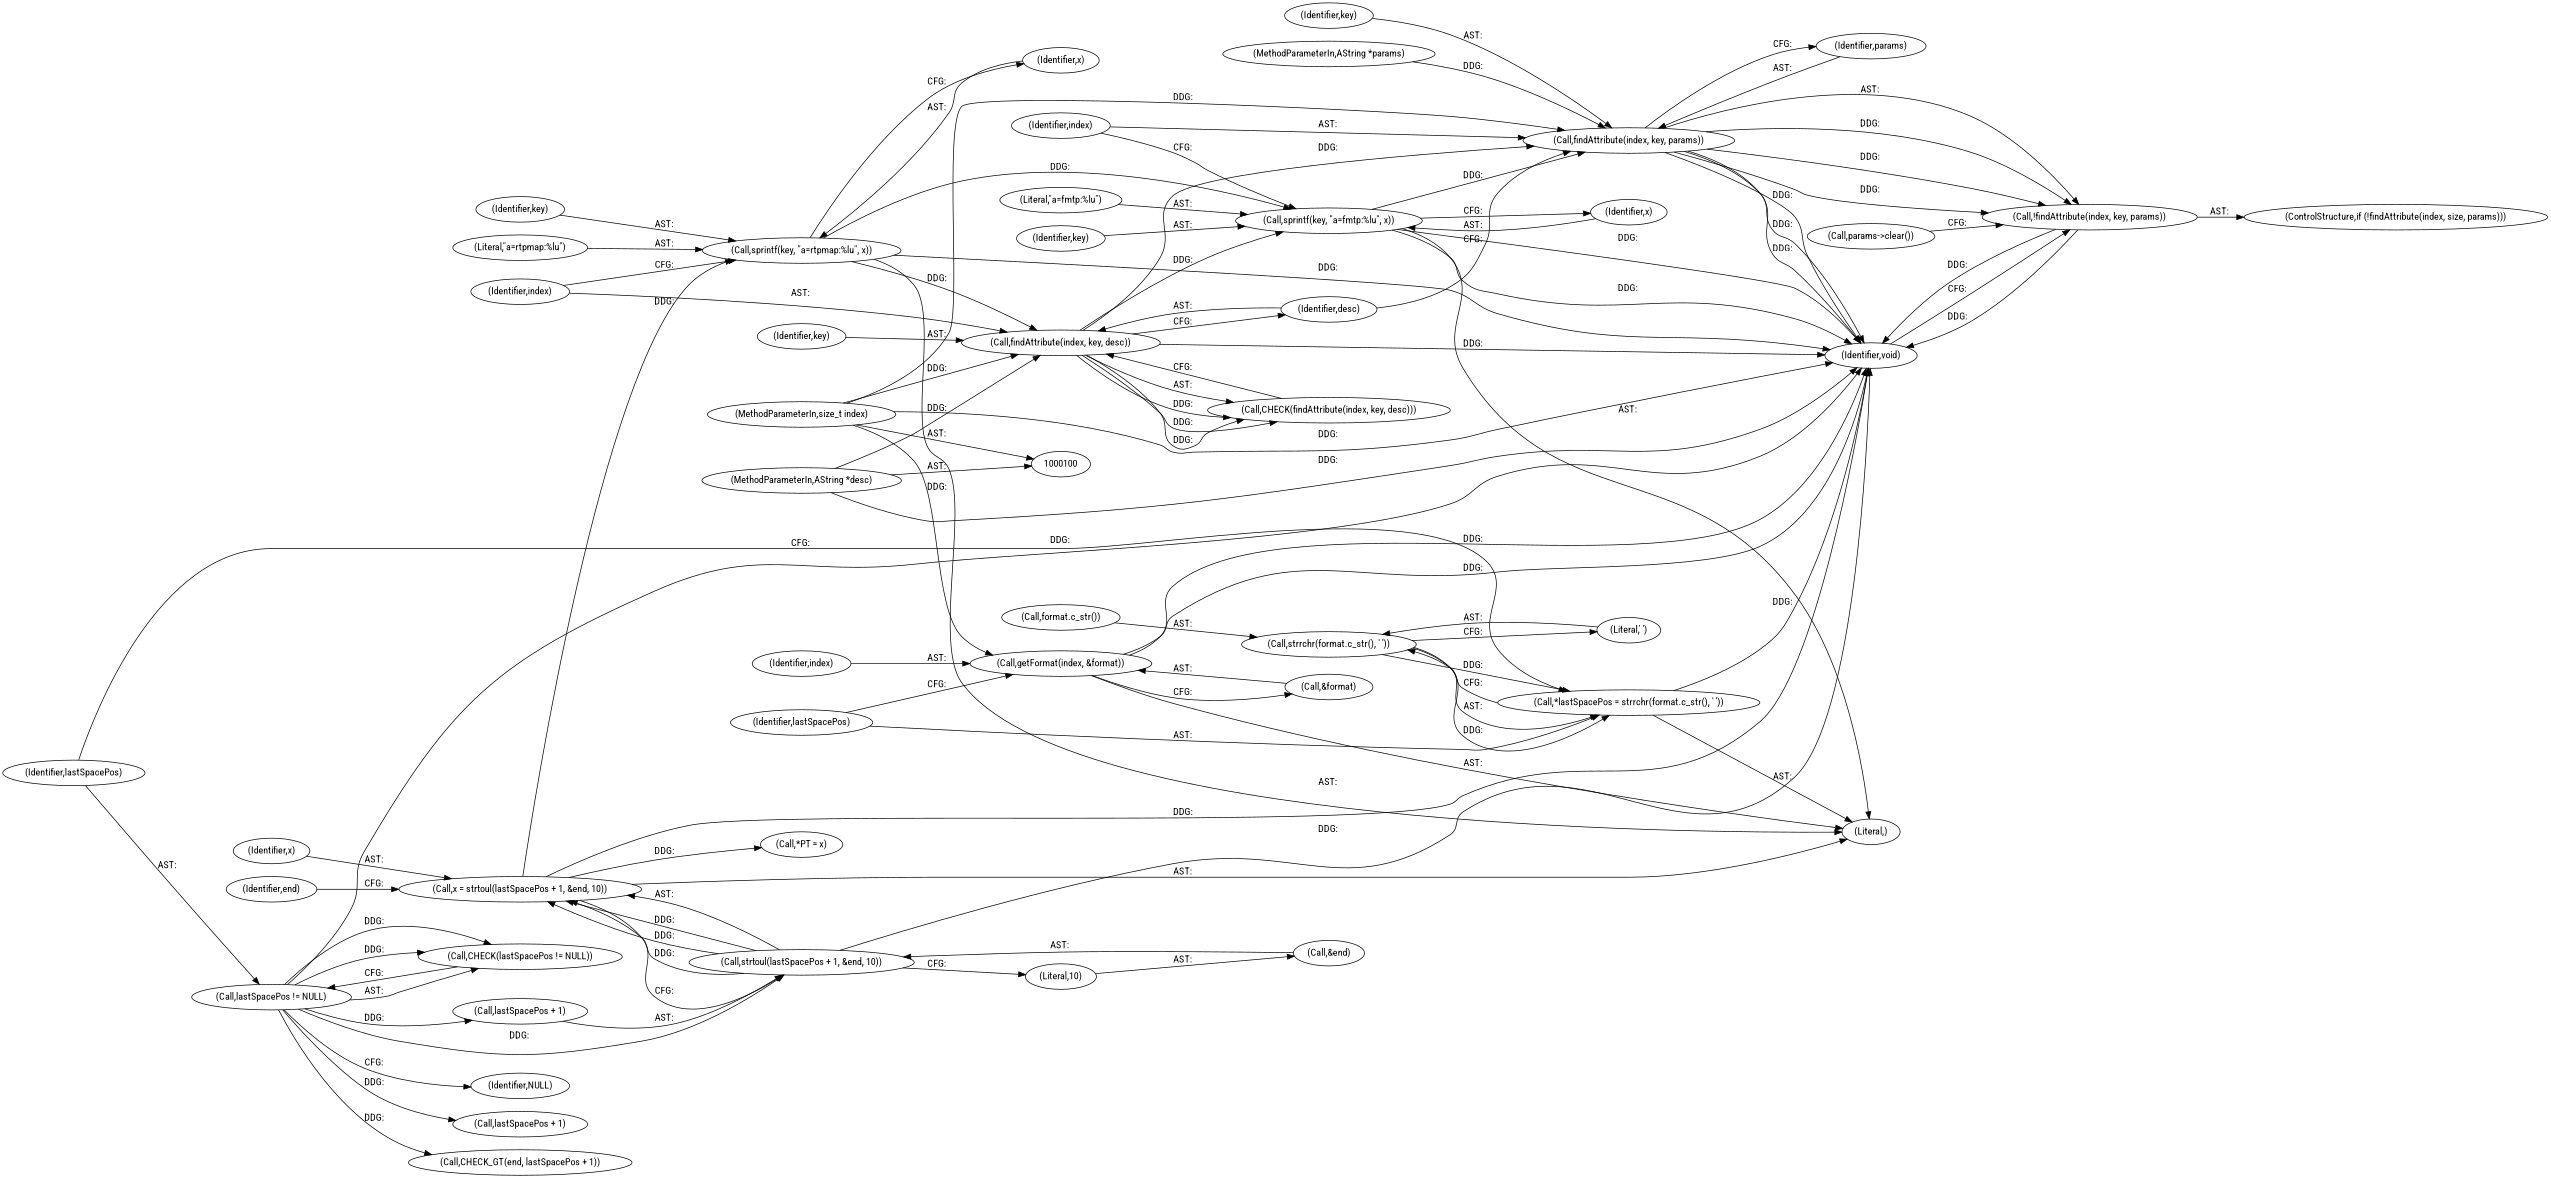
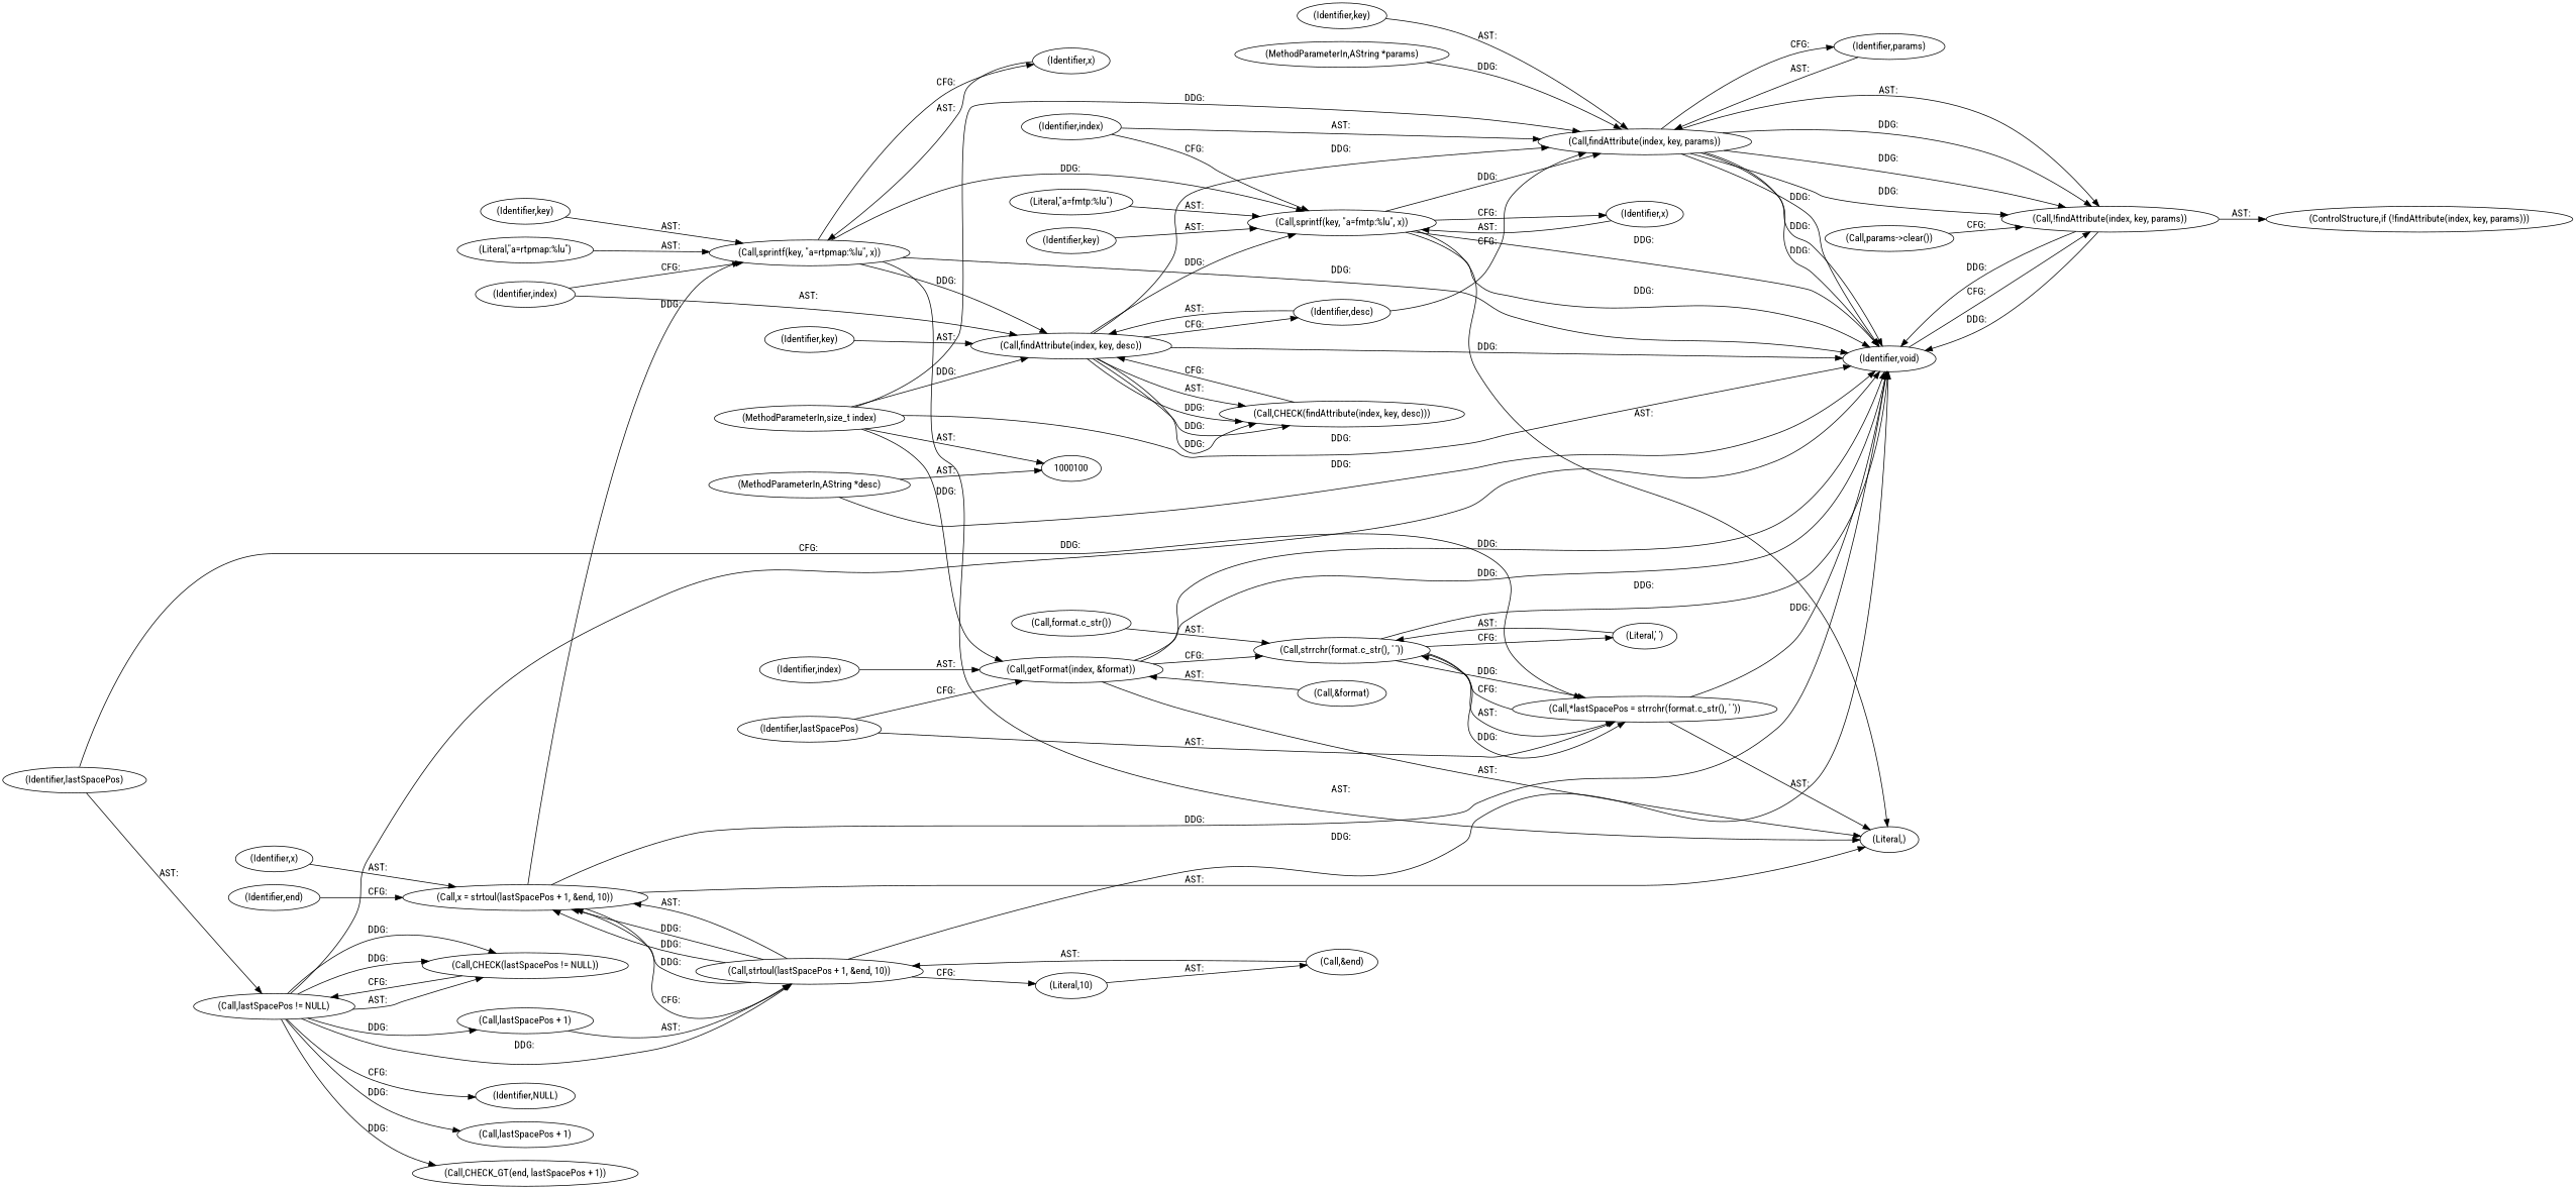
  digraph {
    fontname="Roboto Condensed"
    rankdir=LR
    node [fontname="Roboto Condensed"]
    edge [fontname="Roboto Condensed"]
    n1 [label="(Call,sprintf(key, \"a=fmtp:%lu\", x))"]
    n2 [label="(Call,findAttribute(index, key, params))"]
    n3 [label="(Identifier,void)"]
    n4 [label="(Literal,)"]
    n5 [label="(Identifier,x)"]
    n6 [label="(Call,!findAttribute(index, key, params))"]
    n7 [label="(Identifier,params)"]
    n8 [label="(Call,findAttribute(index, key, desc))"]
    n9 [label="(Call,CHECK(findAttribute(index, key, desc)))"]
    n10 [label="(Identifier,desc)"]
    n11 [label="(Call,getFormat(index, &format))"]
    n12 [label="(Call,&format)"]
    n13 [label="(MethodParameterIn,size_t index)"]
    1000100
    n15 [label="(Call,sprintf(key, \"a=rtpmap:%lu\", x))"]
    n16 [label="(Identifier,x)"]
    n17 [label="(Call,x = strtoul(lastSpacePos + 1, &end, 10))"]
    n18 [label="(Call,strtoul(lastSpacePos + 1, &end, 10))"]
-   n19 [label="(Call,*PT = x)"]
    n20 [label="(Literal,10)"]
    n21 [label="(Call,&end)"]
    n22 [label="(Call,lastSpacePos != NULL)"]
    n23 [label="(Identifier,NULL)"]
    n24 [label="(Call,lastSpacePos + 1)"]
    n25 [label="(Call,lastSpacePos + 1)"]
    n26 [label="(Call,CHECK_GT(end, lastSpacePos + 1))"]
    n27 [label="(Call,CHECK(lastSpacePos != NULL))"]
    n28 [label="(Call,*lastSpacePos = strrchr(format.c_str(), ' '))"]
    n29 [label="(Call,strrchr(format.c_str(), ' '))"]
    n30 [label="(Literal,' ')"]
    n31 [label="(MethodParameterIn,AString *desc)"]
-   n32 [label="(ControlStructure,if (!findAttribute(index, size, params)))"]
+   n32 [label="(ControlStructure,if (!findAttribute(index, key, params)))"]
    n33 [label="(Identifier,key)"]
    n34 [label="(Literal,\"a=fmtp:%lu\")"]
    n35 [label="(Identifier,index)"]
    n36 [label="(Identifier,end)"]
    n37 [label="(Literal,\"a=rtpmap:%lu\")"]
    n38 [label="(Identifier,index)"]
    n39 [label="(Identifier,key)"]
    n40 [label="(Call,params->clear())"]
    n41 [label="(Identifier,key)"]
    n42 [label="(Identifier,lastSpacePos)"]
    n43 [label="(Identifier,x)"]
    n44 [label="(Identifier,lastSpacePos)"]
    n45 [label="(Call,format.c_str())"]
    n46 [label="(MethodParameterIn,AString *params)"]
    n47 [label="(Identifier,key)"]
    n48 [label="(Identifier,index)"]
    n1 -> n2 [label="DDG: "]
    n1 -> n3 [label="DDG: "]
    n1 -> n3 [label="DDG: "]
    n1 -> n4 [label="AST: "]
    n1 -> n5 [label="CFG: "]
    n2 -> n3 [label="DDG: "]
    n2 -> n3 [label="DDG: "]
    n2 -> n3 [label="DDG: "]
    n2 -> n6 [label="AST: "]
    n2 -> n6 [label="DDG: "]
    n2 -> n6 [label="DDG: "]
    n2 -> n6 [label="DDG: "]
    n2 -> n7 [label="CFG: "]
    n3 -> n6 [label="CFG: "]
    n5 -> n1 [label="AST: "]
    n6 -> n3 [label="DDG: "]
    n6 -> n3 [label="DDG: "]
    n6 -> n32 [label="AST: "]
    n7 -> n2 [label="AST: "]
    n8 -> n1 [label="DDG: "]
    n8 -> n2 [label="DDG: "]
    n8 -> n3 [label="DDG: "]
    n8 -> n9 [label="AST: "]
    n8 -> n9 [label="DDG: "]
    n8 -> n9 [label="DDG: "]
    n8 -> n9 [label="DDG: "]
    n8 -> n10 [label="CFG: "]
    n9 -> n8 [label="CFG: "]
    n10 -> n2 [label="CFG: "]
    n10 -> n8 [label="AST: "]
    n11 -> n3 [label="DDG: "]
    n11 -> n3 [label="DDG: "]
    n11 -> n4 [label="AST: "]
-   n11 -> n12 [label="CFG: "]
+   n11 -> n29 [label="CFG: "]
    n12 -> n11 [label="AST: "]
    n13 -> n2 [label="DDG: "]
    n13 -> n3 [label="DDG: "]
    n13 -> n8 [label="DDG: "]
    n13 -> n11 [label="DDG: "]
    n13 -> 1000100 [label="AST: "]
    n15 -> n1 [label="DDG: "]
    n15 -> n3 [label="DDG: "]
    n15 -> n4 [label="AST: "]
    n15 -> n8 [label="DDG: "]
    n15 -> n16 [label="CFG: "]
    n16 -> n15 [label="AST: "]
    n17 -> n3 [label="DDG: "]
    n17 -> n4 [label="AST: "]
    n17 -> n15 [label="DDG: "]
    n17 -> n18 [label="CFG: "]
-   n17 -> n19 [label="DDG: "]
    n18 -> n3 [label="DDG: "]
    n18 -> n17 [label="AST: "]
    n18 -> n17 [label="DDG: "]
    n18 -> n17 [label="DDG: "]
    n18 -> n17 [label="DDG: "]
    n18 -> n20 [label="CFG: "]
    n20 -> n21 [label="AST: "]
    n21 -> n18 [label="AST: "]
    n22 -> n3 [label="DDG: "]
    n22 -> n18 [label="DDG: "]
    n22 -> n23 [label="CFG: "]
    n22 -> n24 [label="DDG: "]
    n22 -> n25 [label="DDG: "]
    n22 -> n26 [label="DDG: "]
    n22 -> n27 [label="AST: "]
    n22 -> n27 [label="DDG: "]
    n22 -> n27 [label="DDG: "]
    n25 -> n18 [label="AST: "]
    n27 -> n22 [label="CFG: "]
    n28 -> n3 [label="DDG: "]
    n28 -> n4 [label="AST: "]
    n28 -> n29 [label="CFG: "]
+   n29 -> n3 [label="DDG: "]
    n29 -> n28 [label="AST: "]
    n29 -> n28 [label="DDG: "]
    n29 -> n28 [label="DDG: "]
    n29 -> n30 [label="CFG: "]
    n30 -> n29 [label="AST: "]
    n31 -> n3 [label="DDG: "]
-   n31 -> n8 [label="DDG: "]
    n31 -> 1000100 [label="AST: "]
    n33 -> n15 [label="AST: "]
    n34 -> n1 [label="AST: "]
    n35 -> n11 [label="AST: "]
    n36 -> n17 [label="CFG: "]
    n37 -> n15 [label="AST: "]
    n38 -> n1 [label="CFG: "]
    n38 -> n2 [label="AST: "]
    n39 -> n8 [label="AST: "]
    n40 -> n6 [label="CFG: "]
    n41 -> n2 [label="AST: "]
    n42 -> n22 [label="AST: "]
    n42 -> n28 [label="CFG: "]
    n43 -> n17 [label="AST: "]
    n44 -> n11 [label="CFG: "]
    n44 -> n28 [label="AST: "]
    n45 -> n29 [label="AST: "]
    n46 -> n2 [label="DDG: "]
    n47 -> n1 [label="AST: "]
    n48 -> n8 [label="AST: "]
    n48 -> n15 [label="CFG: "]
  }
